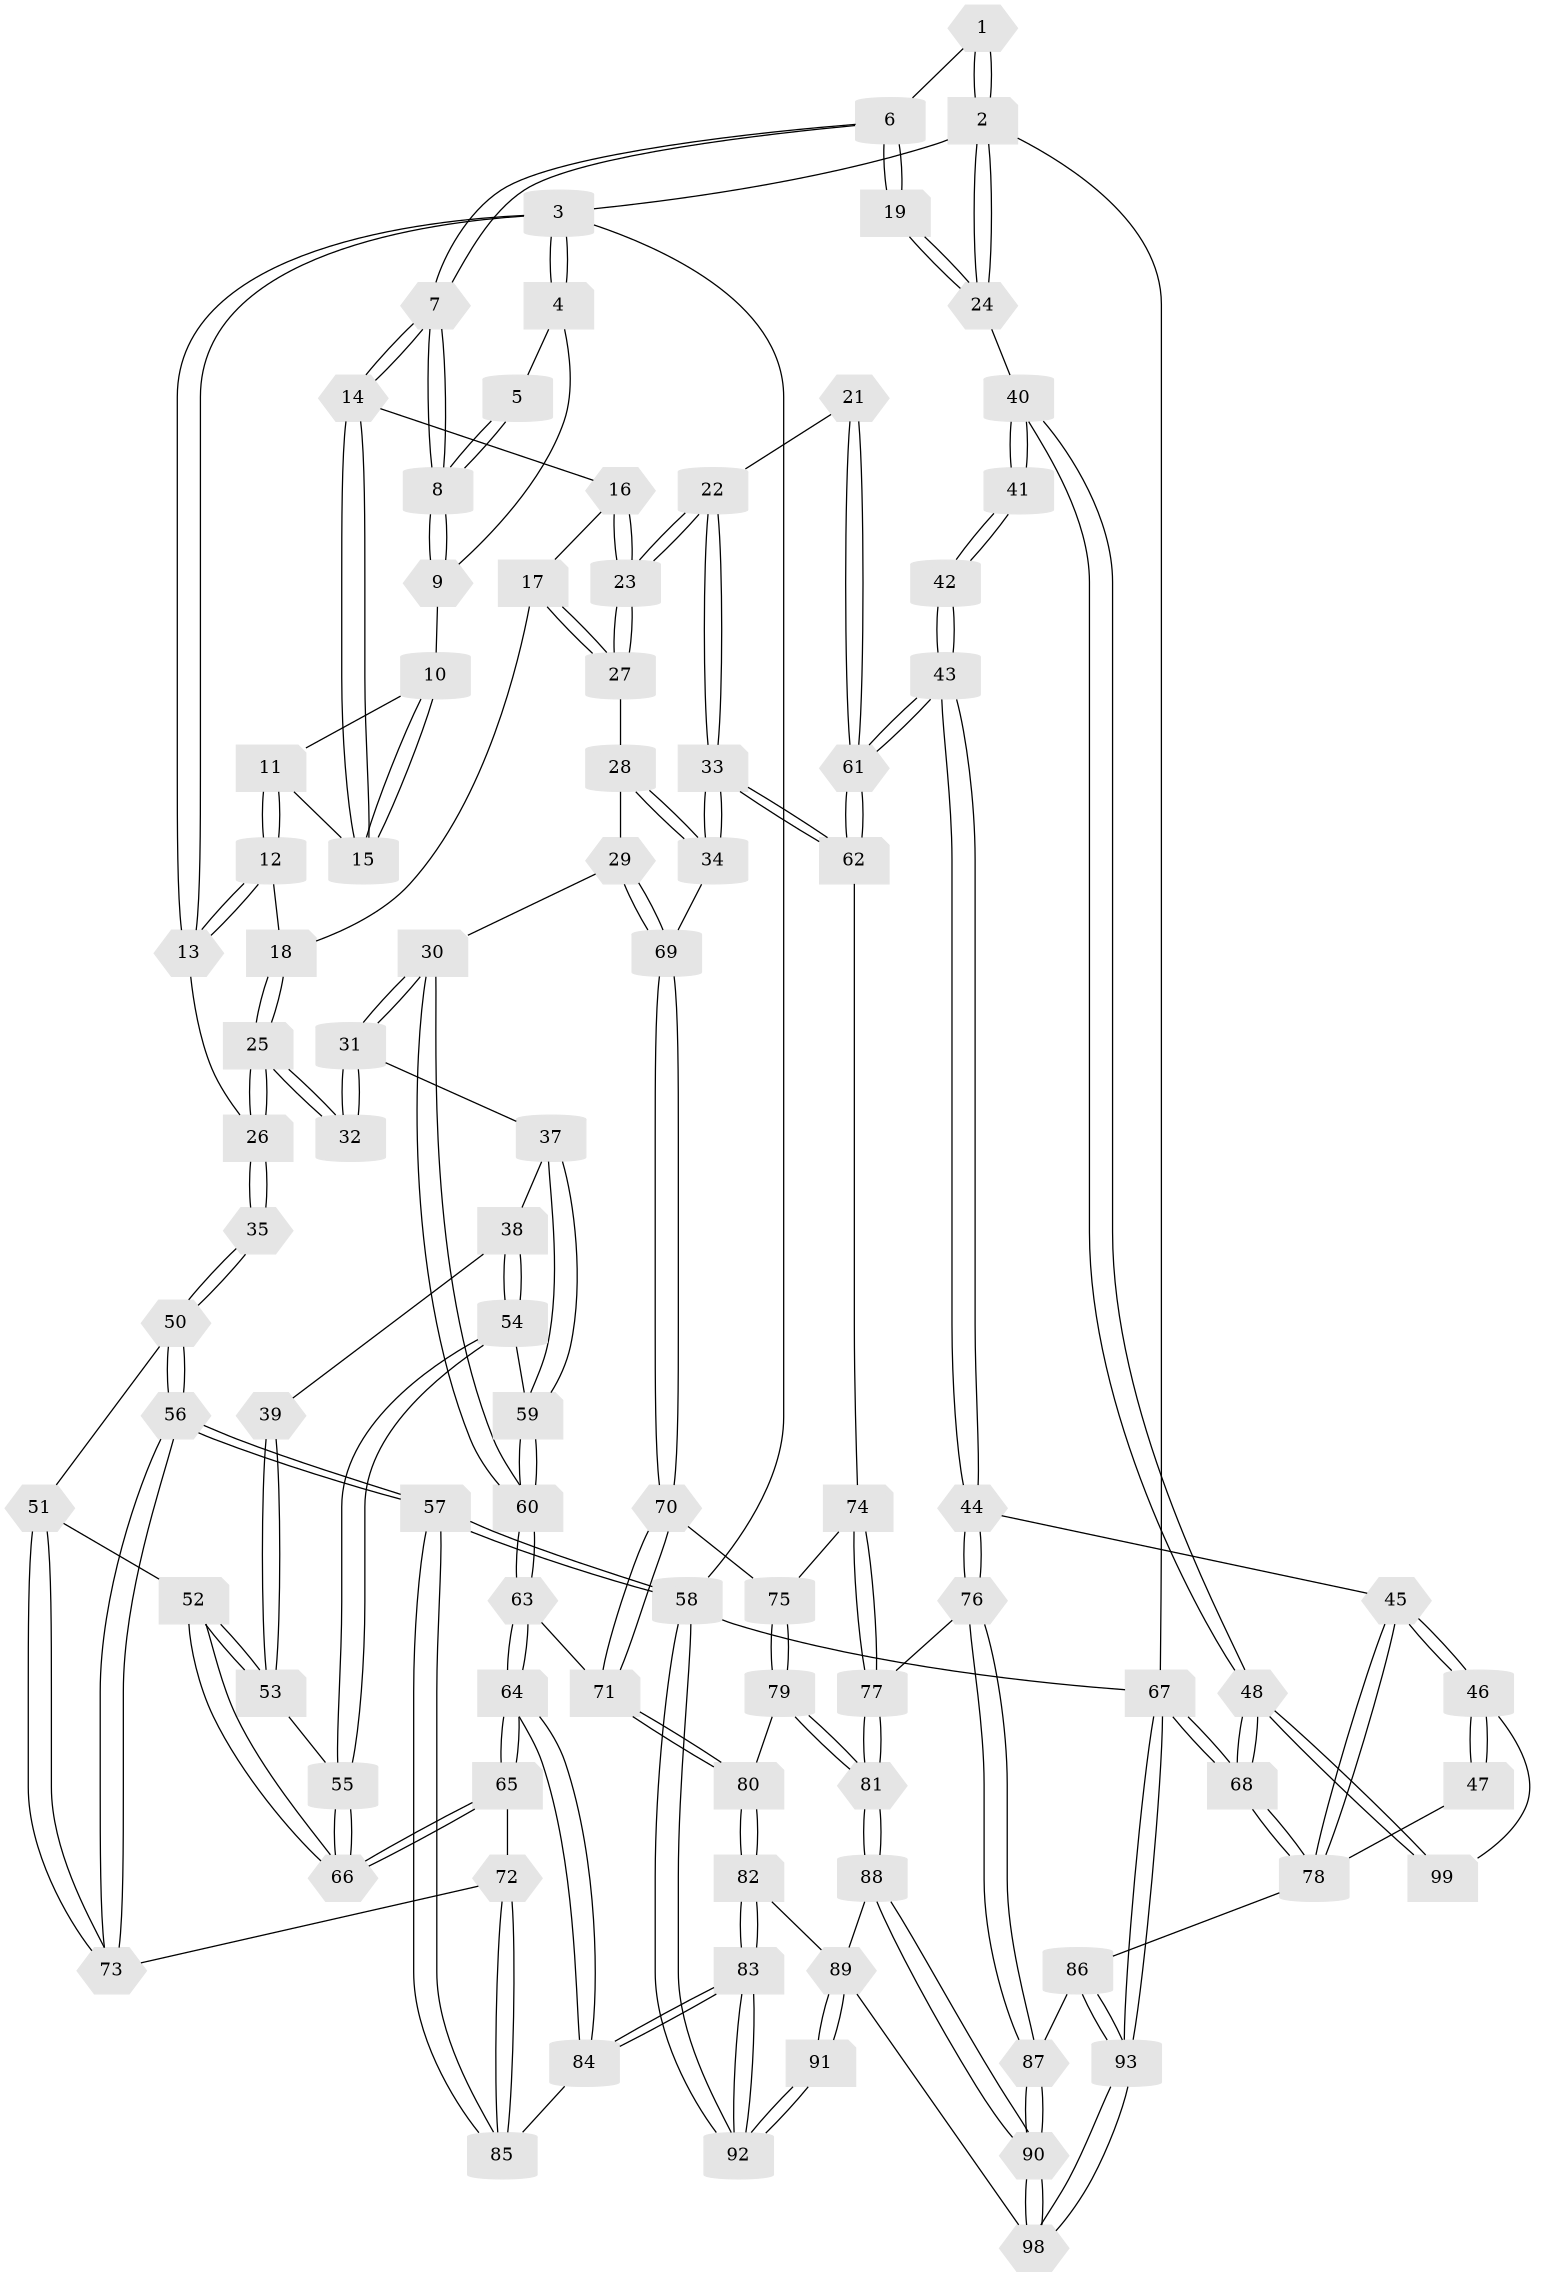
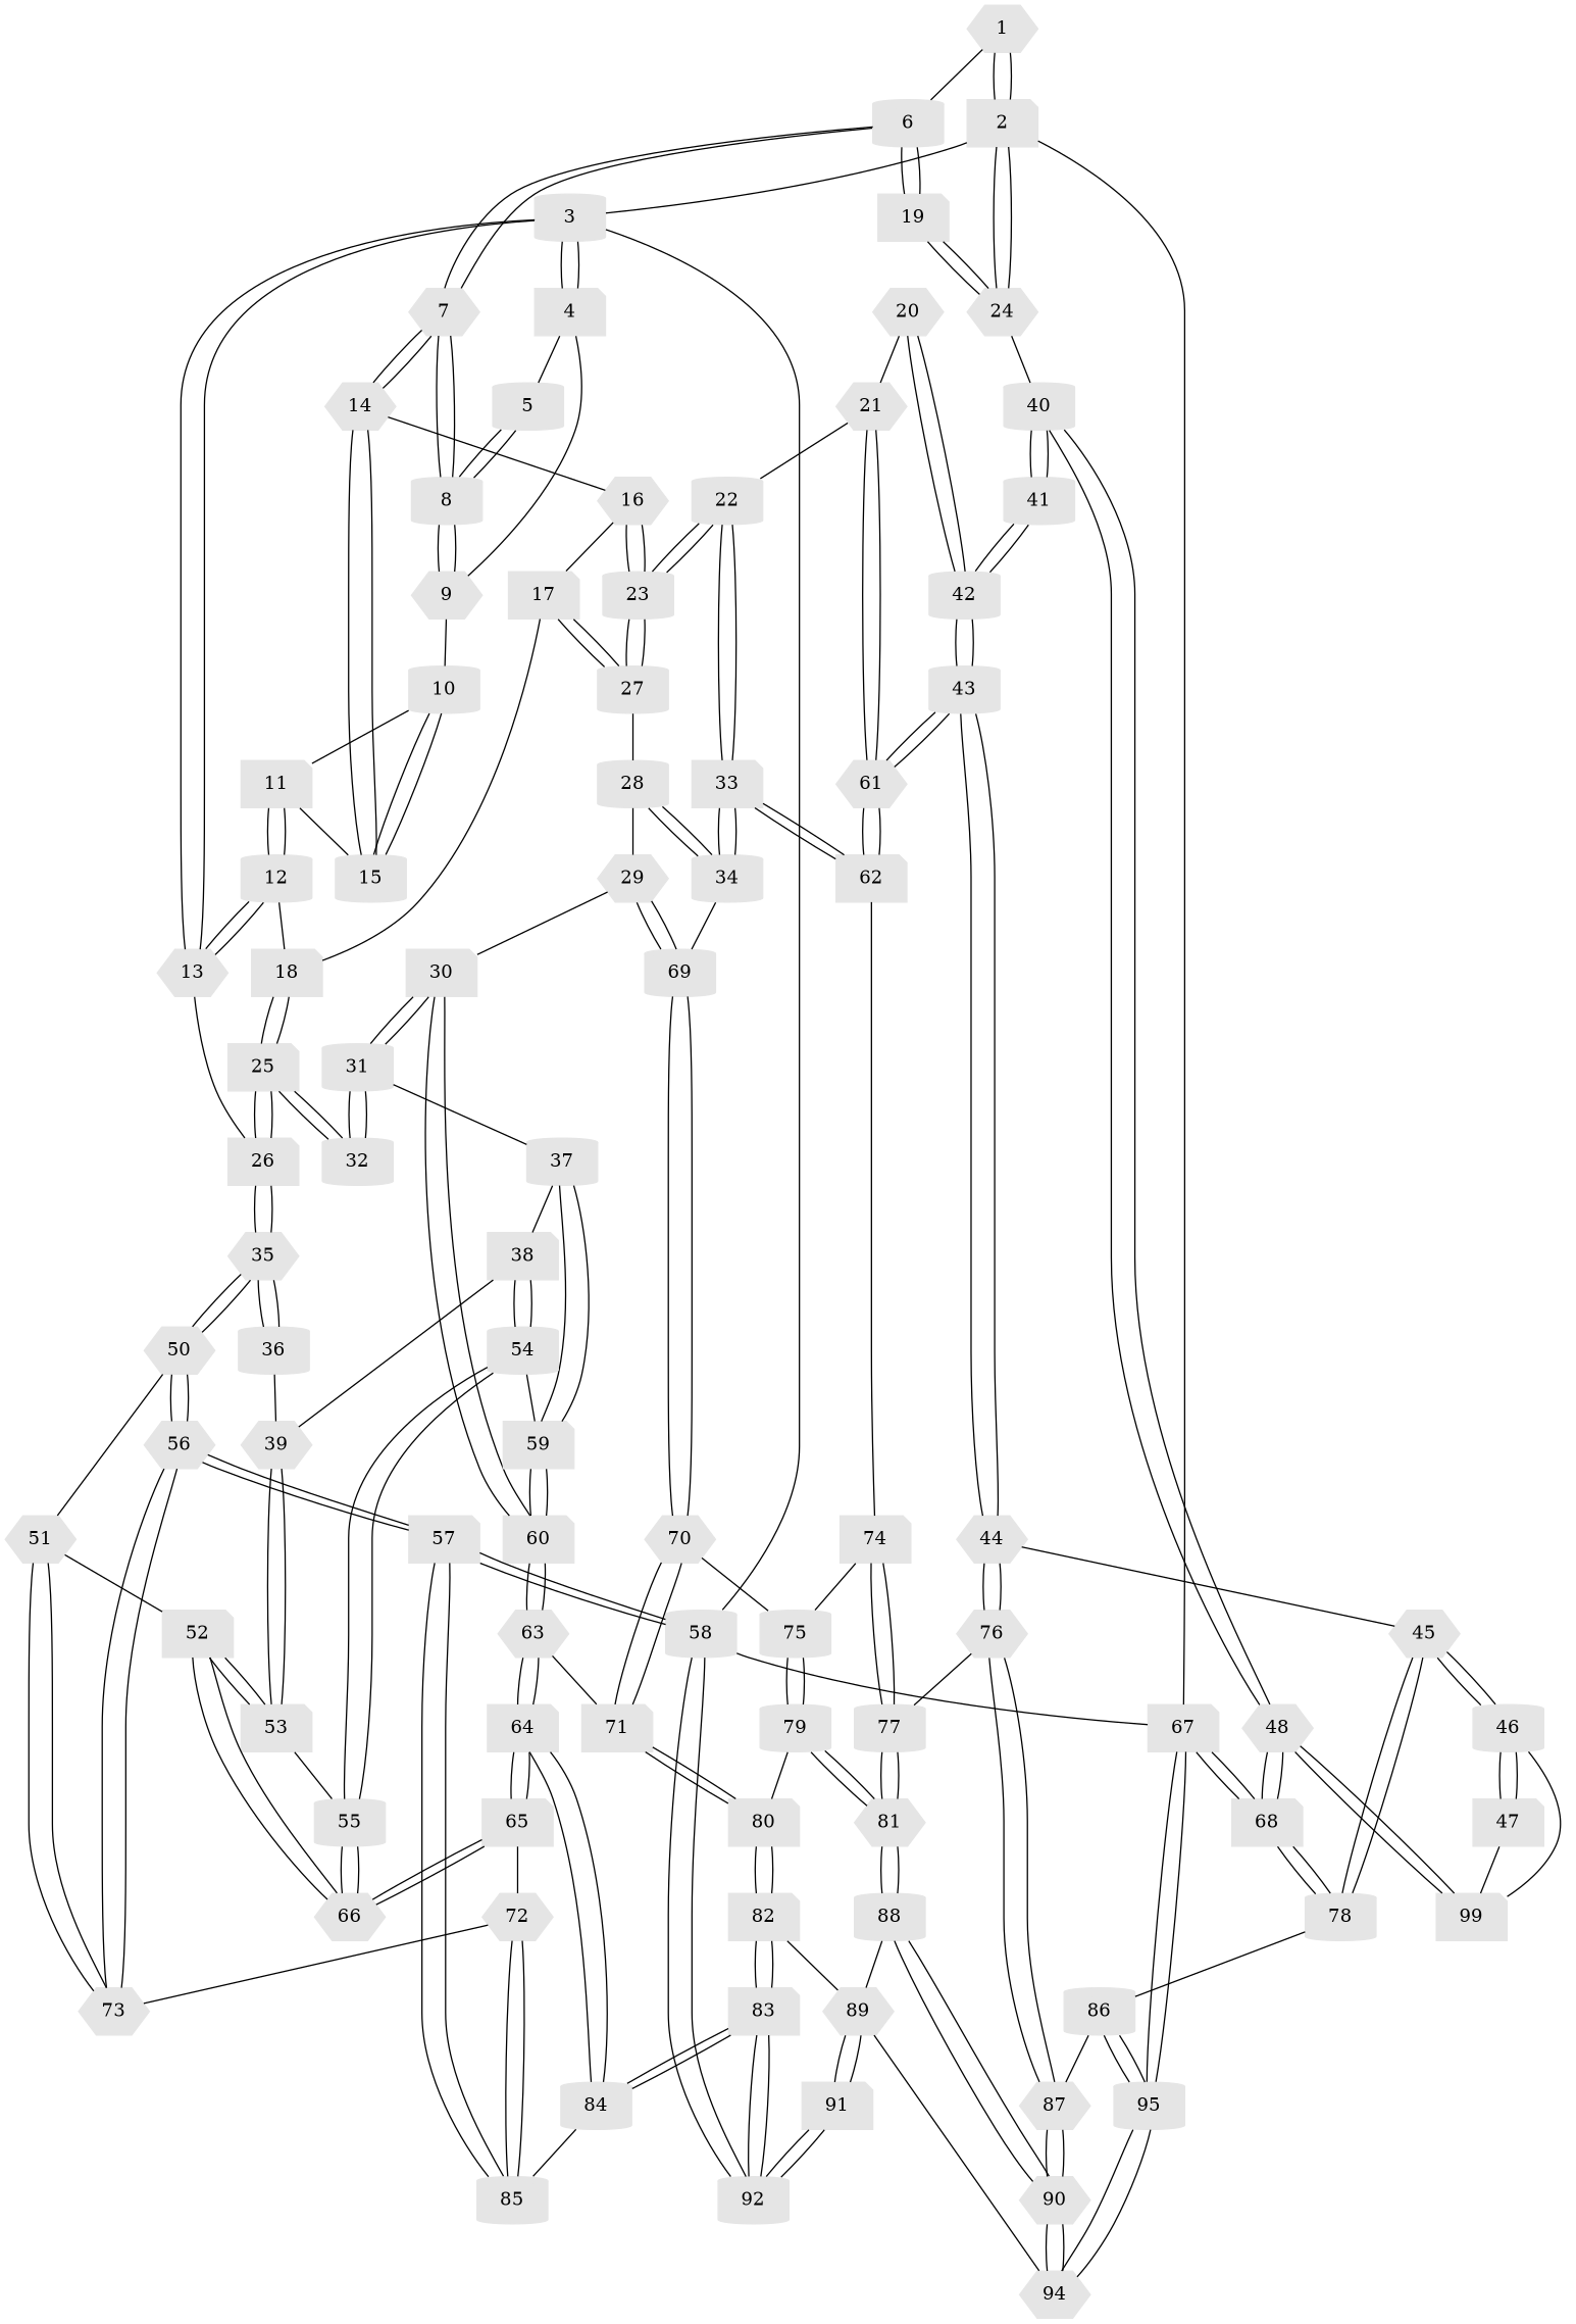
  graph {
    node [color=gray90 shape=cylinder style=filled]
    1 [shape=hexagon]
    2 [shape=note]
    6
    3
    24 [shape=hexagon]
    67 [shape=note]
    7 [shape=hexagon]
    19 [shape=note]
    4 [shape=note]
    13 [shape=hexagon]
    58
    40
    68 [shape=note]
-   93
+   93 [label=95]
    5
    9 [shape=hexagon]
    26 [shape=note]
    92
    8
    10
    14 [shape=hexagon]
    15
    16 [shape=hexagon]
    11 [shape=note]
    12
    18 [shape=note]
    25 [shape=note]
    35 [shape=hexagon]
    17 [shape=note]
    23
    27
    28
    32
+   20 [shape=hexagon]
    21 [shape=hexagon]
    42
    22
    61 [shape=hexagon]
    43
    33 [shape=note]
    62 [shape=note]
    34
    41
    48 [shape=hexagon]
+   36
    50 [shape=hexagon]
    29 [shape=hexagon]
    30 [shape=note]
    69
    31
    60 [shape=note]
    70 [shape=hexagon]
    37
    63 [shape=hexagon]
    38 [shape=note]
    59 [shape=note]
    74 [shape=note]
    39 [shape=hexagon]
    51 [shape=hexagon]
    56 [shape=hexagon]
    53 [shape=note]
    54
    55
    n64 [label=99 shape=note]
    44 [shape=hexagon]
    45 [shape=hexagon]
    76 [shape=hexagon]
    46
    78
    77
    87 [shape=hexagon]
    47 [shape=note]
    86
    52 [shape=note]
    73 [shape=hexagon]
    57 [shape=note]
    66 [shape=hexagon]
    85
    64 [shape=note]
    71 [shape=note]
    75
    65 [shape=note]
    84
    80 [shape=note]
    72 [shape=hexagon]
-   94 [shape=hexagon label=98]
+   94 [shape=hexagon]
    79
    82 [shape=note]
    81 [shape=hexagon]
    90 [shape=hexagon]
    88
    83 [shape=note]
    89 [shape=hexagon]
    91 [shape=note]
    1 -- 2
    1 -- 2
    1 -- 6
    2 -- 3
    2 -- 24
    2 -- 24
    2 -- 67
    6 -- 7
    6 -- 7
    6 -- 19
    6 -- 19
    3 -- 4
    3 -- 4
    3 -- 13
    3 -- 13
    3 -- 58
    24 -- 40
    67 -- 68
    67 -- 68
    67 -- 93
    67 -- 93
    7 -- 8
    7 -- 8
    7 -- 14
    7 -- 14
    19 -- 24
    19 -- 24
    4 -- 5
    4 -- 9
    13 -- 26
    58 -- 67
    58 -- 92
    58 -- 92
    40 -- 41
    40 -- 41
    40 -- 48
    40 -- 48
    68 -- 78
    68 -- 78
    93 -- 94
    93 -- 94
    5 -- 8
    5 -- 8
    9 -- 10
    26 -- 35
    26 -- 35
    8 -- 9
    8 -- 9
    10 -- 15
    10 -- 15
    10 -- 11
    14 -- 15
    14 -- 15
    14 -- 16
    16 -- 17
    16 -- 23
    16 -- 23
    11 -- 15
    11 -- 12
    11 -- 12
    12 -- 13
    12 -- 13
    12 -- 18
    18 -- 25
    18 -- 25
    25 -- 26
    25 -- 26
    25 -- 32
    25 -- 32
+   35 -- 36
+   35 -- 36
    35 -- 50
    35 -- 50
    17 -- 18
    17 -- 27
    17 -- 27
    23 -- 27
    23 -- 27
    27 -- 28
    28 -- 34
    28 -- 34
    28 -- 29
+   20 -- 21
+   20 -- 42
+   20 -- 42
    21 -- 22
    21 -- 61
    21 -- 61
    42 -- 43
    42 -- 43
    22 -- 23
    22 -- 23
    22 -- 33
    22 -- 33
    61 -- 62
    61 -- 62
    43 -- 61
    43 -- 61
    43 -- 44
    43 -- 44
    33 -- 62
    33 -- 62
    33 -- 34
    33 -- 34
    62 -- 74
    34 -- 69
    41 -- 42
    41 -- 42
    48 -- 68
    48 -- 68
    48 -- n64
    48 -- n64
+   36 -- 39
    50 -- 51
    50 -- 56
    50 -- 56
    29 -- 30
    29 -- 69
    29 -- 69
    30 -- 31
    30 -- 31
    30 -- 60
    30 -- 60
    69 -- 70
    69 -- 70
    31 -- 32
    31 -- 32
    31 -- 37
    60 -- 63
    60 -- 63
    70 -- 71
    70 -- 71
    70 -- 75
    37 -- 38
    37 -- 59
    37 -- 59
    63 -- 64
    63 -- 64
    63 -- 71
    38 -- 39
    38 -- 54
    38 -- 54
    59 -- 60
    59 -- 60
    74 -- 77
    74 -- 77
    74 -- 75
    39 -- 53
    39 -- 53
    51 -- 52
    51 -- 73
    51 -- 73
    56 -- 73
    56 -- 73
    56 -- 57
    56 -- 57
    53 -- 55
    54 -- 59
    54 -- 55
    54 -- 55
    55 -- 66
    55 -- 66
    44 -- 45
    44 -- 76
    44 -- 76
    45 -- 46
    45 -- 46
    45 -- 78
    45 -- 78
    76 -- 77
    76 -- 87
    76 -- 87
    46 -- n64
    46 -- 47
    46 -- 47
    78 -- 86
    77 -- 81
    77 -- 81
    87 -- 90
    87 -- 90
-   47 -- 78
+   47 -- n64
    86 -- 93
    86 -- 93
    86 -- 87
    52 -- 53
    52 -- 53
    52 -- 66
    52 -- 66
    57 -- 58
    57 -- 58
    57 -- 85
    57 -- 85
    64 -- 65
    64 -- 65
    64 -- 84
    64 -- 84
    71 -- 80
    71 -- 80
    75 -- 79
    75 -- 79
    65 -- 66
    65 -- 66
    65 -- 72
    84 -- 85
    80 -- 82
    80 -- 82
    72 -- 73
    72 -- 85
    72 -- 85
    79 -- 80
    79 -- 81
    79 -- 81
    82 -- 83
    82 -- 83
    82 -- 89
    81 -- 88
    81 -- 88
    90 -- 94
    90 -- 94
    88 -- 90
    88 -- 90
    88 -- 89
    83 -- 92
    83 -- 92
    83 -- 84
    83 -- 84
    89 -- 94
    89 -- 91
    89 -- 91
    91 -- 92
    91 -- 92
  }
